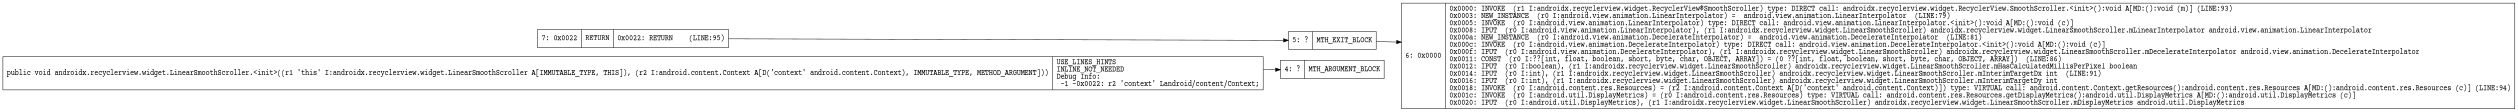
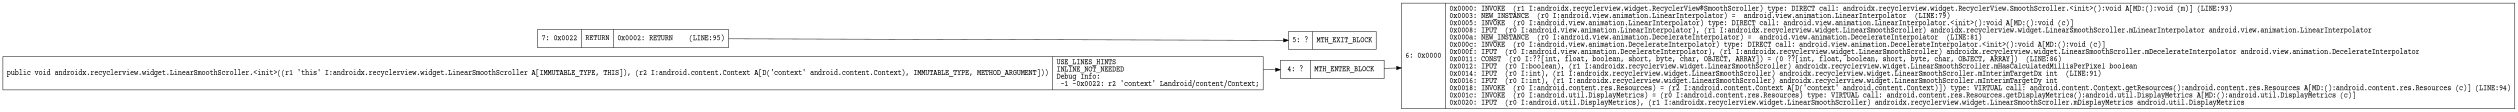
  digraph {
    fontname="Courier Prime"
    rankdir=LR
    node [fontname="Courier Prime" shape=record]
    edge [fontname="Courier Prime"]
-   n1 [label="{4\:\ ?|MTH_ARGUMENT_BLOCK\l}"]
+   n1 [label="{4\:\ ?|MTH_ENTER_BLOCK\l}"]
    n2 [label="{6\:\ 0x0000|0x0000: INVOKE  (r1 I:androidx.recyclerview.widget.RecyclerView$SmoothScroller) type: DIRECT call: androidx.recyclerview.widget.RecyclerView.SmoothScroller.\<init\>():void A[MD:():void (m)] (LINE:93)\l0x0003: NEW_INSTANCE  (r0 I:android.view.animation.LinearInterpolator) =  android.view.animation.LinearInterpolator  (LINE:79)\l0x0005: INVOKE  (r0 I:android.view.animation.LinearInterpolator) type: DIRECT call: android.view.animation.LinearInterpolator.\<init\>():void A[MD:():void (c)]\l0x0008: IPUT  (r0 I:android.view.animation.LinearInterpolator), (r1 I:androidx.recyclerview.widget.LinearSmoothScroller) androidx.recyclerview.widget.LinearSmoothScroller.mLinearInterpolator android.view.animation.LinearInterpolator \l0x000a: NEW_INSTANCE  (r0 I:android.view.animation.DecelerateInterpolator) =  android.view.animation.DecelerateInterpolator  (LINE:81)\l0x000c: INVOKE  (r0 I:android.view.animation.DecelerateInterpolator) type: DIRECT call: android.view.animation.DecelerateInterpolator.\<init\>():void A[MD:():void (c)]\l0x000f: IPUT  (r0 I:android.view.animation.DecelerateInterpolator), (r1 I:androidx.recyclerview.widget.LinearSmoothScroller) androidx.recyclerview.widget.LinearSmoothScroller.mDecelerateInterpolator android.view.animation.DecelerateInterpolator \l0x0011: CONST  (r0 I:??[int, float, boolean, short, byte, char, OBJECT, ARRAY]) = (0 ??[int, float, boolean, short, byte, char, OBJECT, ARRAY])  (LINE:86)\l0x0012: IPUT  (r0 I:boolean), (r1 I:androidx.recyclerview.widget.LinearSmoothScroller) androidx.recyclerview.widget.LinearSmoothScroller.mHasCalculatedMillisPerPixel boolean \l0x0014: IPUT  (r0 I:int), (r1 I:androidx.recyclerview.widget.LinearSmoothScroller) androidx.recyclerview.widget.LinearSmoothScroller.mInterimTargetDx int  (LINE:91)\l0x0016: IPUT  (r0 I:int), (r1 I:androidx.recyclerview.widget.LinearSmoothScroller) androidx.recyclerview.widget.LinearSmoothScroller.mInterimTargetDy int \l0x0018: INVOKE  (r0 I:android.content.res.Resources) = (r2 I:android.content.Context A[D('context' android.content.Context)]) type: VIRTUAL call: android.content.Context.getResources():android.content.res.Resources A[MD:():android.content.res.Resources (c)] (LINE:94)\l0x001c: INVOKE  (r0 I:android.util.DisplayMetrics) = (r0 I:android.content.res.Resources) type: VIRTUAL call: android.content.res.Resources.getDisplayMetrics():android.util.DisplayMetrics A[MD:():android.util.DisplayMetrics (c)]\l0x0020: IPUT  (r0 I:android.util.DisplayMetrics), (r1 I:androidx.recyclerview.widget.LinearSmoothScroller) androidx.recyclerview.widget.LinearSmoothScroller.mDisplayMetrics android.util.DisplayMetrics \l}"]
-   n3 [label="{7\:\ 0x0022|RETURN\l|0x0022: RETURN    (LINE:95)\l}"]
+   n3 [label="{7\:\ 0x0022|RETURN\l|0x0002: RETURN    (LINE:95)\l}"]
    n4 [label="{5\:\ ?|MTH_EXIT_BLOCK\l}"]
    n5 [label="{public void androidx.recyclerview.widget.LinearSmoothScroller.\<init\>((r1 'this' I:androidx.recyclerview.widget.LinearSmoothScroller A[IMMUTABLE_TYPE, THIS]), (r2 I:android.content.Context A[D('context' android.content.Context), IMMUTABLE_TYPE, METHOD_ARGUMENT]))  | USE_LINES_HINTS\lINLINE_NOT_NEEDED\lDebug Info:\l  \-1 \-0x0022: r2 'context' Landroid\/content\/Context;\l}"]
-   n4 -> n2
+   n1 -> n2
    n3 -> n4
    n5 -> n1
  }
